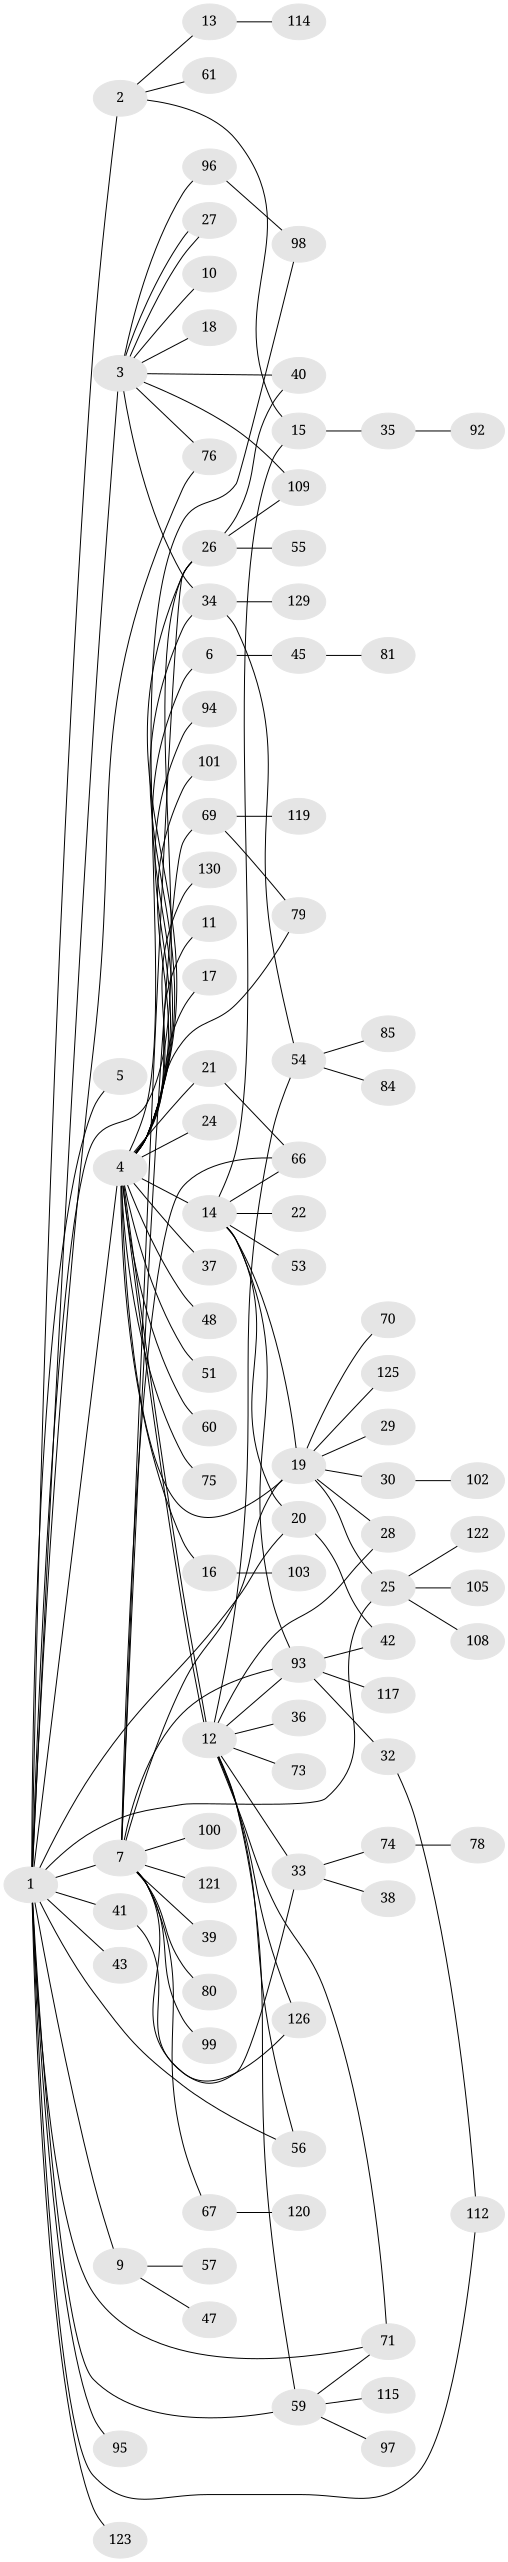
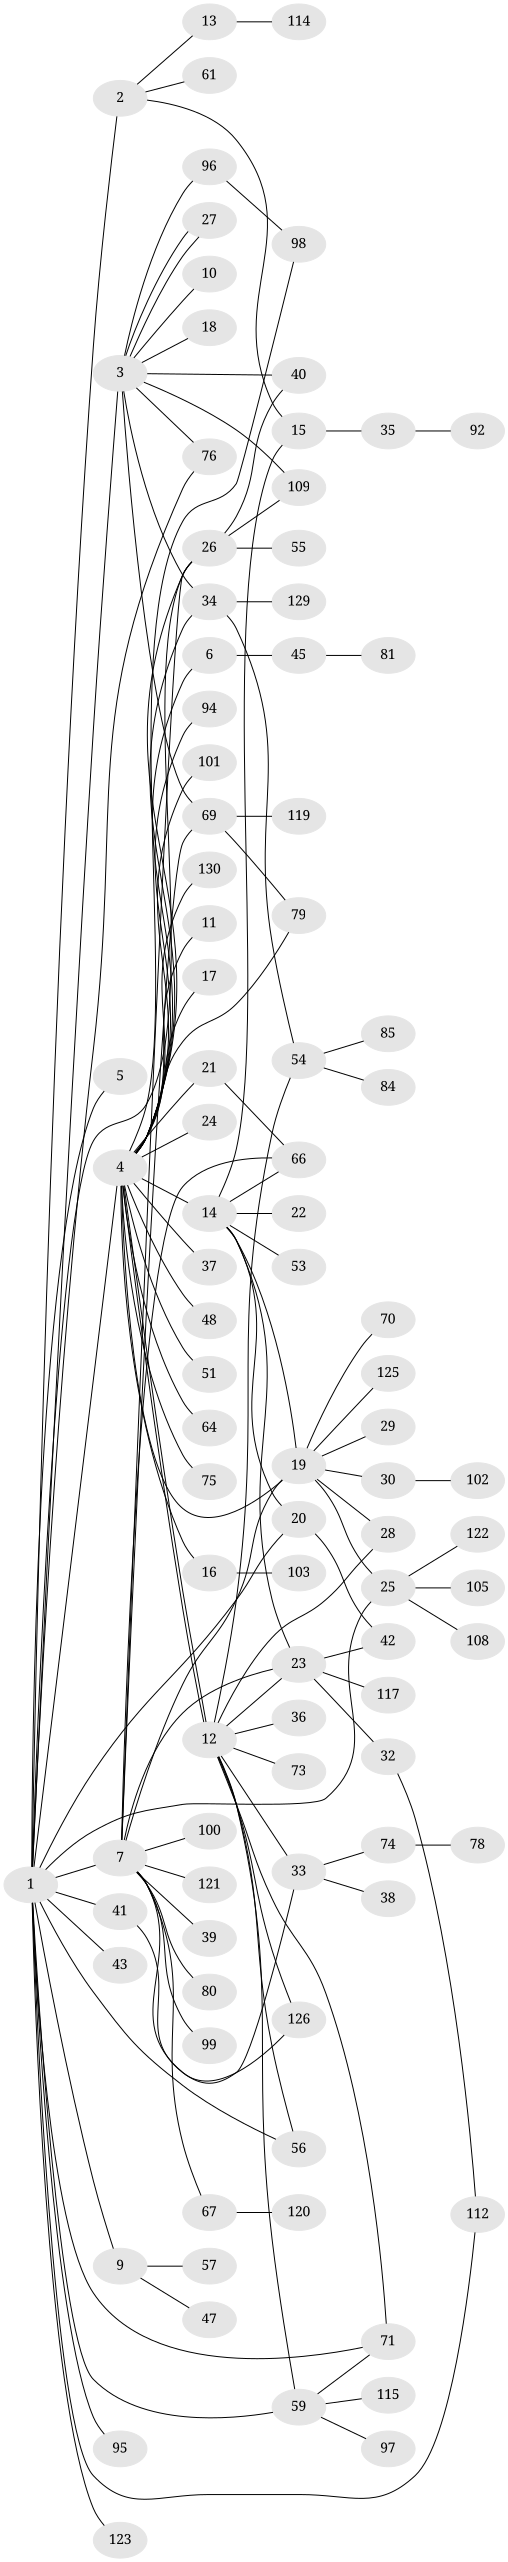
  graph {
    fontname="Noto Serif"
    rankdir=LR
    node [color=gray90 fontname="Noto Serif" style=filled]
    edge [fontname="Noto Serif"]
    1 [super="+110"]
    2 [super="+111"]
    3 [super="+89"]
    4 [super="+8"]
    5
    7 [super="+72"]
    9 [super="+93"]
    20 [super="+82"]
    25 [super="+64"]
    26 [super="+31"]
    41
    43
    56 [super="+113"]
    59 [super="+83"]
    71 [super="+104"]
    76
    95
    112
    123
    13
    15
    61 [super="+107"]
    10
    18
    27
    34
    40
    69 [super="+118"]
    96
    109
    6
    11
    12 [super="+58"]
    14 [super="+128"]
    16
    17 [super="+52"]
    19 [super="+63"]
    21 [super="+49"]
    24 [super="+68"]
    37
    48
    51
-   60
+   60 [label=64]
    75
    79
    94
    98
    101 [super="+124"]
    130
-   23 [super="+90" label=93]
+   23 [super="+90"]
    39
    66 [super="+127"]
    67
    80
    99
    100
    121
    126
    47
    57
    42 [super="+44"]
    105
    108
    122
    55
    33 [super="+106"]
    38
    74
    35 [super="+91"]
    92
    97
    115
    114
    54 [super="+77"]
    129
    119
    45
    28 [super="+87"]
    36
    73
    22 [super="+62"]
    53
    103
    29 [super="+46"]
    30 [super="+86"]
    70
    125
    81
    32 [super="+50"]
    117
    120
    84
    85
    102
    78
    1 -- 2
    1 -- 3
    1 -- 4
    1 -- 5
    1 -- 7
    1 -- 9
    1 -- 20
    1 -- 25
    1 -- 26
    1 -- 41
    1 -- 43
    1 -- 56
    1 -- 59
    1 -- 71
    1 -- 76
    1 -- 95
    1 -- 112
    1 -- 123
    2 -- 13
    2 -- 15
    2 -- 61
    3 -- 76
    3 -- 10
    3 -- 18
    3 -- 27
    3 -- 27
    3 -- 34
    3 -- 40
+   3 -- 69
    3 -- 96
    3 -- 109
    4 -- 26
    4 -- 34
    4 -- 6
    4 -- 11
    4 -- 12
    4 -- 12
    4 -- 14
    4 -- 16
    4 -- 17
    4 -- 19
    4 -- 21
    4 -- 24
    4 -- 37
    4 -- 48
    4 -- 51
    4 -- 60
    4 -- 75
    4 -- 79
    4 -- 94
    4 -- 98
    4 -- 101
    4 -- 130
    7 -- 26
    7 -- 69
    7 -- 19
    7 -- 23
    7 -- 39
    7 -- 66
    7 -- 67
    7 -- 80
    7 -- 99
    7 -- 100
    7 -- 121
    7 -- 126
    9 -- 47
    9 -- 57
    20 -- 42
    25 -- 105
    25 -- 108
    25 -- 122
    26 -- 40
    26 -- 109
    26 -- 55
    41 -- 33
    59 -- 71
    59 -- 97
    59 -- 115
    13 -- 114
    15 -- 35
    34 -- 54
    34 -- 129
    69 -- 79
    69 -- 119
    96 -- 98
    6 -- 45
    12 -- 56
    12 -- 59
    12 -- 71
    12 -- 23
    12 -- 126
    12 -- 33
    12 -- 54
    12 -- 28
    12 -- 36
    12 -- 73
    14 -- 20
    14 -- 15
    14 -- 19
    14 -- 23
    14 -- 66
    14 -- 22
    14 -- 53
    16 -- 103
    19 -- 25 [weight=2]
    19 -- 28
    19 -- 29
    19 -- 30
    19 -- 70
    19 -- 125
    21 -- 66
    23 -- 42
    23 -- 32
    23 -- 117
    67 -- 120
    33 -- 38
    33 -- 74
    74 -- 78
    35 -- 92
    54 -- 84
    54 -- 85
    45 -- 81
    30 -- 102
    32 -- 112
  }
